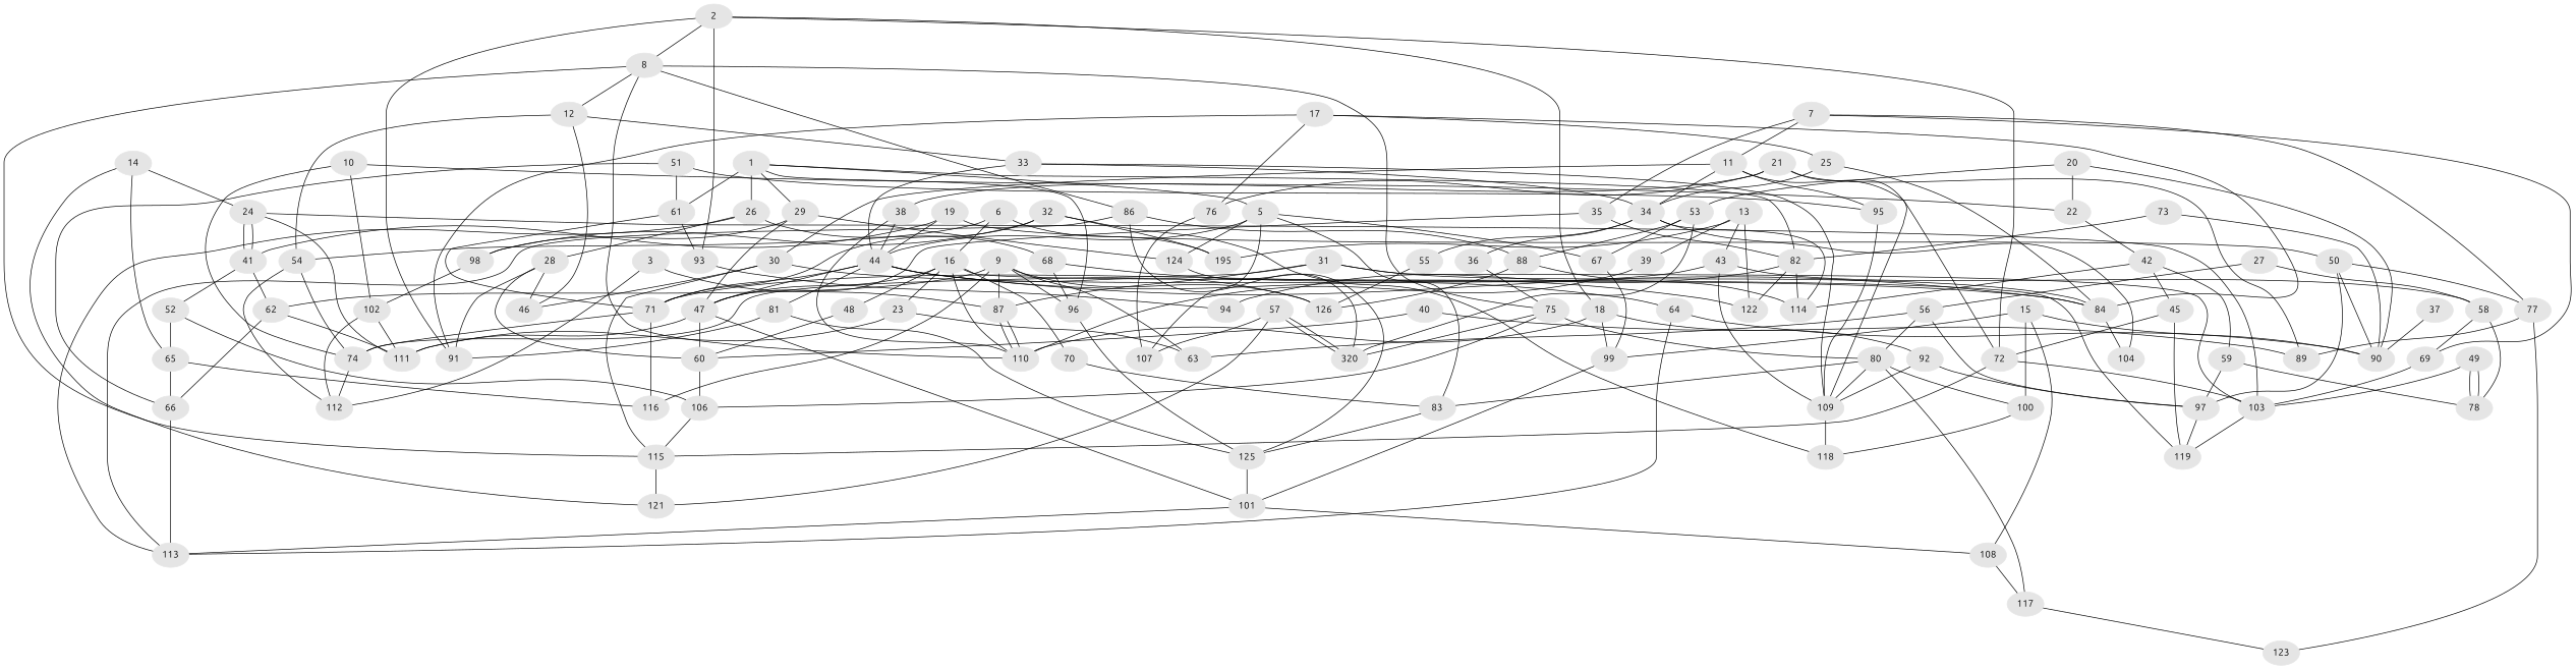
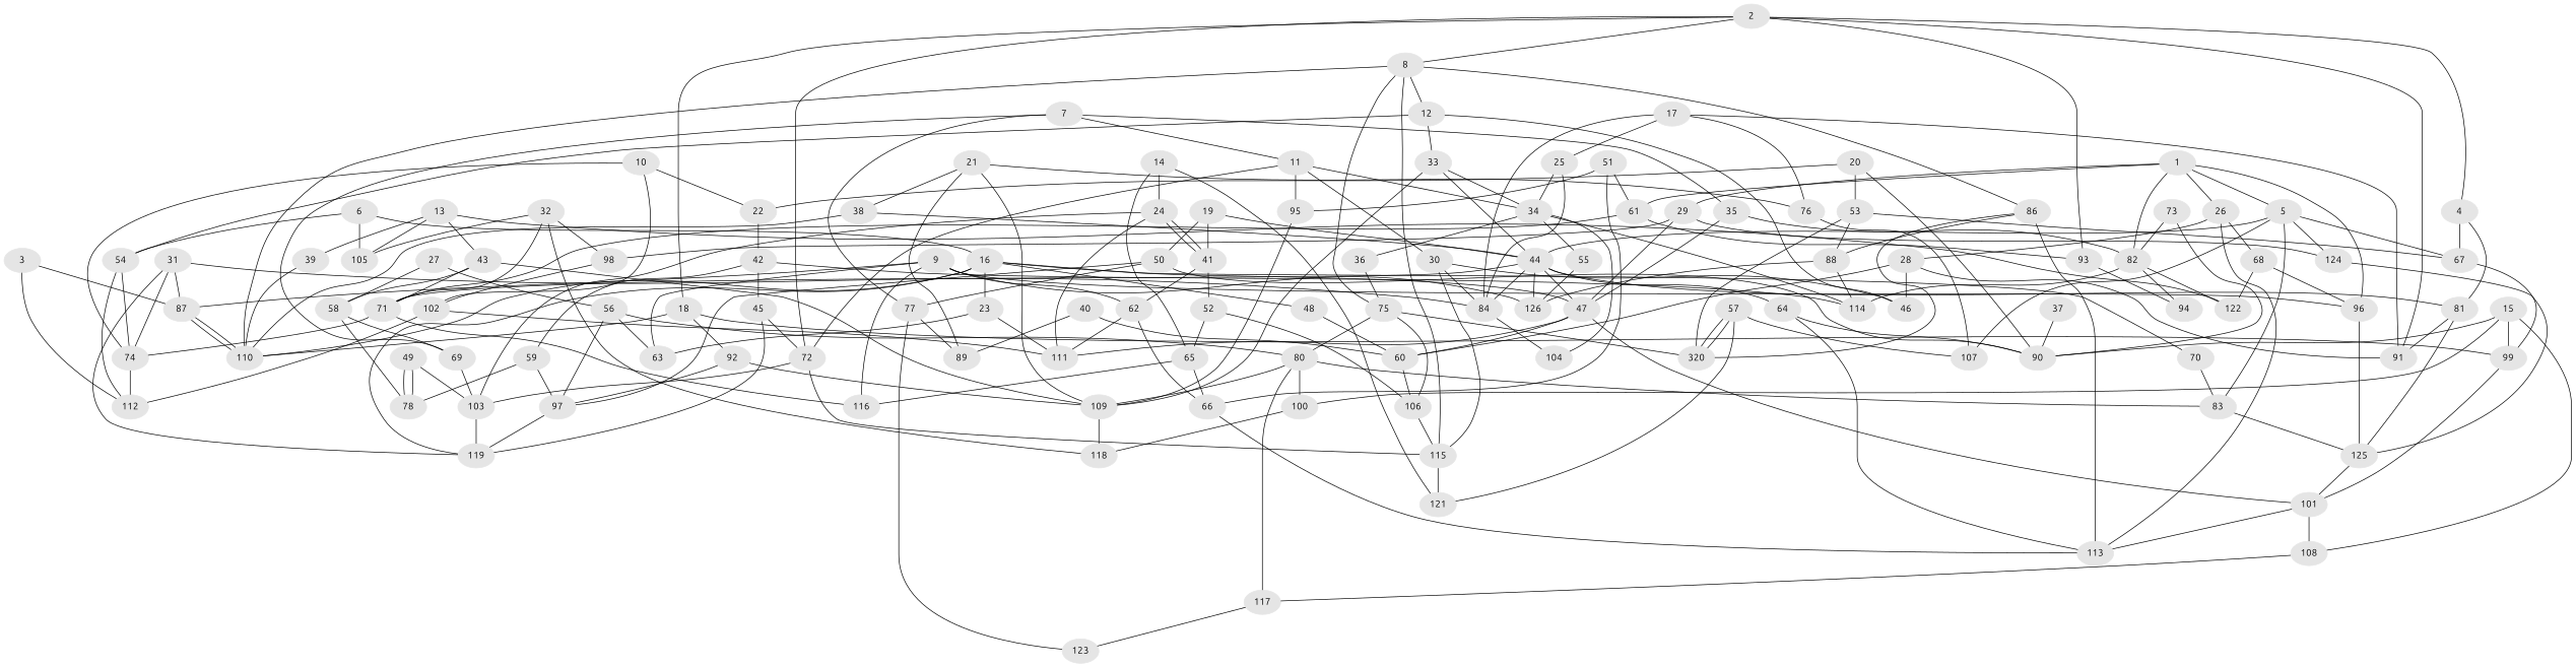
  graph {
    fontname=Ubuntu
    node [color=gray90 fontname=Ubuntu style=filled]
    edge [fontname=Ubuntu]
    1
    5
    26
    29
    61
    82
    96
    67
    44
    83
    107
    124
    28
    68
    113
    47
    98
    93
    71
    122
    114
    94
    125
    2
+   4
    8
    18
    72
    91
    81
    12
    75
    86
    110
    115
    99
    92
    103
    3
    87
    112
    126
    84
    64
    6
    16
    54
-   105 [label=195]
+   105
    23
    48
    70
    119
    74
    7
    11
    35
    69
    77
    30
    34
    95
    89
    123
    33
    46
    106
    n67 [label=320]
    80
    88
    121
    9
    62
    63
    116
    111
    66
    10
    22
    102
    42
    36
    55
    104
    109
    13
    39
    43
    58
    14
    24
    65
    41
    15
    90
    100
    108
    101
    118
    117
    60
    17
    25
    76
    97
    19
    50
    52
    20
    53
    21
    38
    45
    59
    27
    56
    78
    31
    32
    37
    40
    49
    51
    57
    73
    1 -- 5
    1 -- 26
    1 -- 29
    1 -- 61
    1 -- 82
    1 -- 96
    5 -- 67
    5 -- 44
    5 -- 83
    5 -- 107
    5 -- 124
    26 -- 28
    26 -- 68
    26 -- 113
    29 -- 124
    29 -- 47
    29 -- 98
    61 -- 93
    61 -- 71
    82 -- 122
    82 -- 114
    82 -- 94
    96 -- 125
    67 -- 99
    44 -- 47
    44 -- 71
    44 -- 81
    44 -- 126
    44 -- 84
    44 -- 64
    83 -- 125
    124 -- 125
    28 -- 91
    28 -- 46
    28 -- 60
    68 -- 96
    68 -- 122
    47 -- 111
    47 -- 101
    47 -- 60
    98 -- 102
    93 -- 94
    71 -- 74
    71 -- 116
    125 -- 101
    2 -- 93
+   2 -- 4
    2 -- 8
    2 -- 18
    2 -- 72
    2 -- 91
+   4 -- 67
+   4 -- 81
    8 -- 12
    8 -- 75
    8 -- 86
    8 -- 110
    8 -- 115
    18 -- 110
    18 -- 99
    18 -- 92
    72 -- 115
    72 -- 103
    81 -- 125
    81 -- 91
    12 -- 54
    12 -- 33
    12 -- 46
    75 -- 106
    75 -- n67
    75 -- 80
    86 -- 113
    86 -- n67
    86 -- 88
    115 -- 121
    99 -- 101
    92 -- 109
    92 -- 97
    103 -- 119
    3 -- 87
    3 -- 112
    87 -- 110
    87 -- 110
    84 -- 104
    64 -- 113
    64 -- 90
    6 -- 16
    6 -- 54
    6 -- 105
    16 -- 47
    16 -- 110
    16 -- 23
    16 -- 48
    16 -- 70
    16 -- 119
    54 -- 112
    54 -- 74
    23 -- 63
    23 -- 111
    48 -- 60
    70 -- 83
    74 -- 112
    7 -- 11
    7 -- 35
    7 -- 69
    7 -- 77
    11 -- 72
    11 -- 30
    11 -- 34
    11 -- 95
    35 -- 82
    35 -- 47
    69 -- 103
    77 -- 89
    77 -- 123
    30 -- 115
    30 -- 84
    30 -- 46
    34 -- 114
    34 -- 36
    34 -- 55
    34 -- 104
    95 -- 109
    33 -- 44
    33 -- 34
    33 -- 109
    106 -- 115
    80 -- 83
    80 -- 109
    80 -- 100
    80 -- 117
    88 -- 114
    88 -- 126
    9 -- 96
    9 -- 87
    9 -- 126
    9 -- 62
    9 -- 63
    9 -- 116
    62 -- 111
    62 -- 66
    66 -- 113
    10 -- 74
    10 -- 22
    10 -- 102
    22 -- 42
    102 -- 112
    102 -- 111
    42 -- 114
    42 -- 45
    42 -- 59
    36 -- 75
    55 -- 126
    109 -- 118
    13 -- 122
    13 -- 105
    13 -- 39
    13 -- 43
    39 -- 110
    43 -- 71
    43 -- 109
    43 -- 58
    58 -- 69
    58 -- 78
    14 -- 121
    14 -- 24
    14 -- 65
    24 -- 103
    24 -- 111
    24 -- 41
    24 -- 41
    65 -- 116
    65 -- 66
    41 -- 62
    41 -- 52
    15 -- 99
    15 -- 90
    15 -- 100
    15 -- 108
    100 -- 118
    108 -- 117
    101 -- 113
    101 -- 108
    117 -- 123
    60 -- 106
    17 -- 91
    17 -- 84
    17 -- 25
    17 -- 76
    25 -- 84
    25 -- 34
    76 -- 107
    97 -- 119
    19 -- 44
    19 -- 41
    19 -- 50
    50 -- 77
    50 -- 90
    50 -- 97
    52 -- 106
    52 -- 65
    20 -- 22
    20 -- 90
    20 -- 53
    53 -- 67
    53 -- n67
    53 -- 88
    21 -- 89
    21 -- 109
    21 -- 76
    21 -- 38
    38 -- 44
    38 -- 110
    45 -- 72
    45 -- 119
    59 -- 97
    59 -- 78
    27 -- 58
    27 -- 56
    56 -- 80
    56 -- 63
    56 -- 97
    31 -- 87
    31 -- 84
-   31 -- 103
+   31 -- 119
    31 -- 74
    32 -- 98
    32 -- 71
    32 -- 105
    32 -- 118
    37 -- 90
    40 -- 89
    40 -- 60
    49 -- 103
    49 -- 78
    49 -- 78
    51 -- 61
    51 -- 95
    51 -- 66
    57 -- 107
    57 -- n67
    57 -- n67
    57 -- 121
    73 -- 82
    73 -- 90
  }
